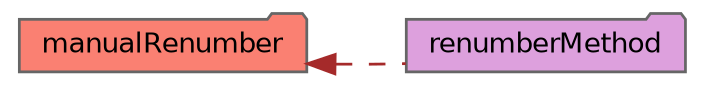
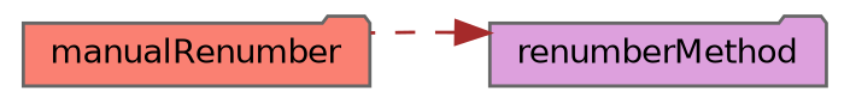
  digraph {
    rankdir=LR
    node [color=gray40 fontname=Helvetica fontsize=10 shape=folder style=filled]
    n1 [fillcolor=salmon fontcolor=black height=0.2 label=manualRenumber width=0.4]
    n2 [fillcolor=plum height=0.2 label=renumberMethod width=0.4]
-   n1 -> n2 [color=brown dir=back fontname=Helvetica fontsize=10 labelfontname=Helvetica labelfontsize=10 style=dashed]
+   n2 -> n1 [color=brown dir=back fontname=Helvetica fontsize=10 labelfontname=Helvetica labelfontsize=10 style=dashed]
  }
